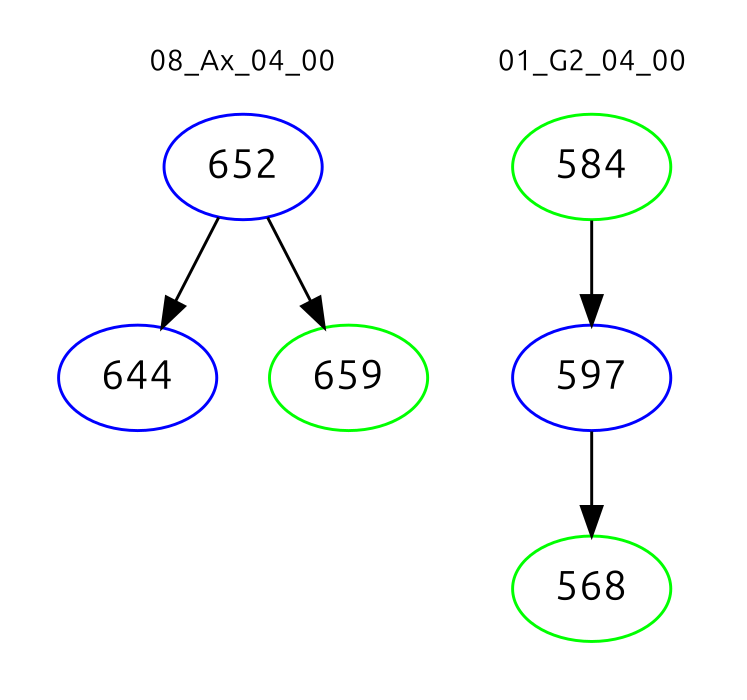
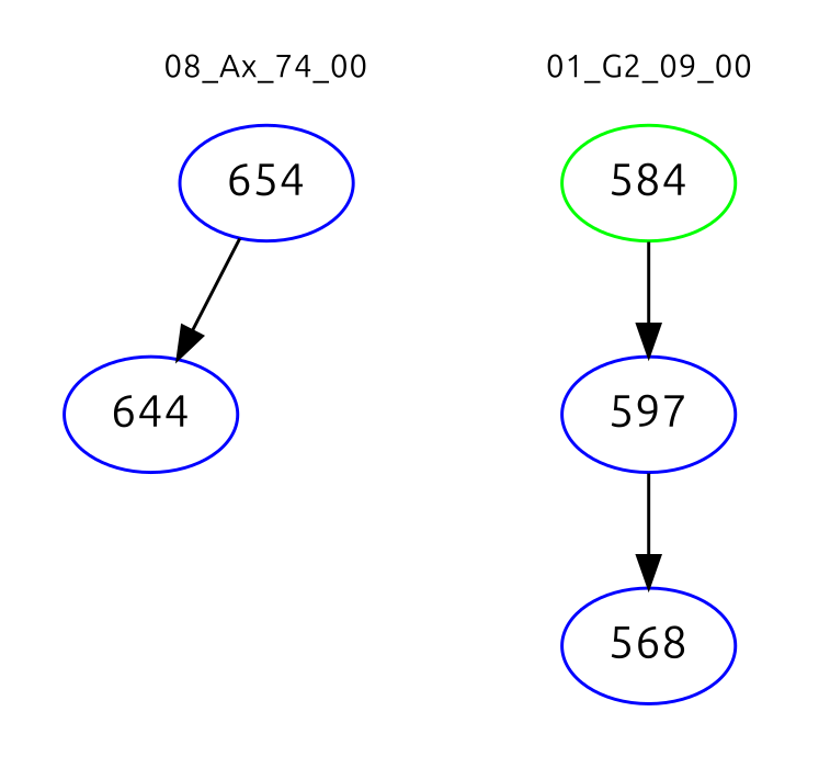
  digraph {
    fontname=Ubuntu
    node [color=blue fontname=Ubuntu]
    edge [color=black fontname=Ubuntu]
-   n1 [label=652]
+   n1 [label=654]
    n2 [label=644]
-   n3 [color=green label=659]
    n4 [color=green label=584]
-   n5 [color=green label=568]
+   n5 [label=568]
    n6 [label=597]
    subgraph cluster_1 {
      color=white
      fontsize=10
-     label="08_Ax_04_00"
+     label="08_Ax_74_00"
      n1
      n2
-     n3
    }
    subgraph cluster_2 {
      color=white
      fontsize=10
-     label="01_G2_04_00"
+     label="01_G2_09_00"
      n4
      n5
      n6
    }
    n1 -> n2
-   n1 -> n3
    n4 -> n6
    n6 -> n5
  }
